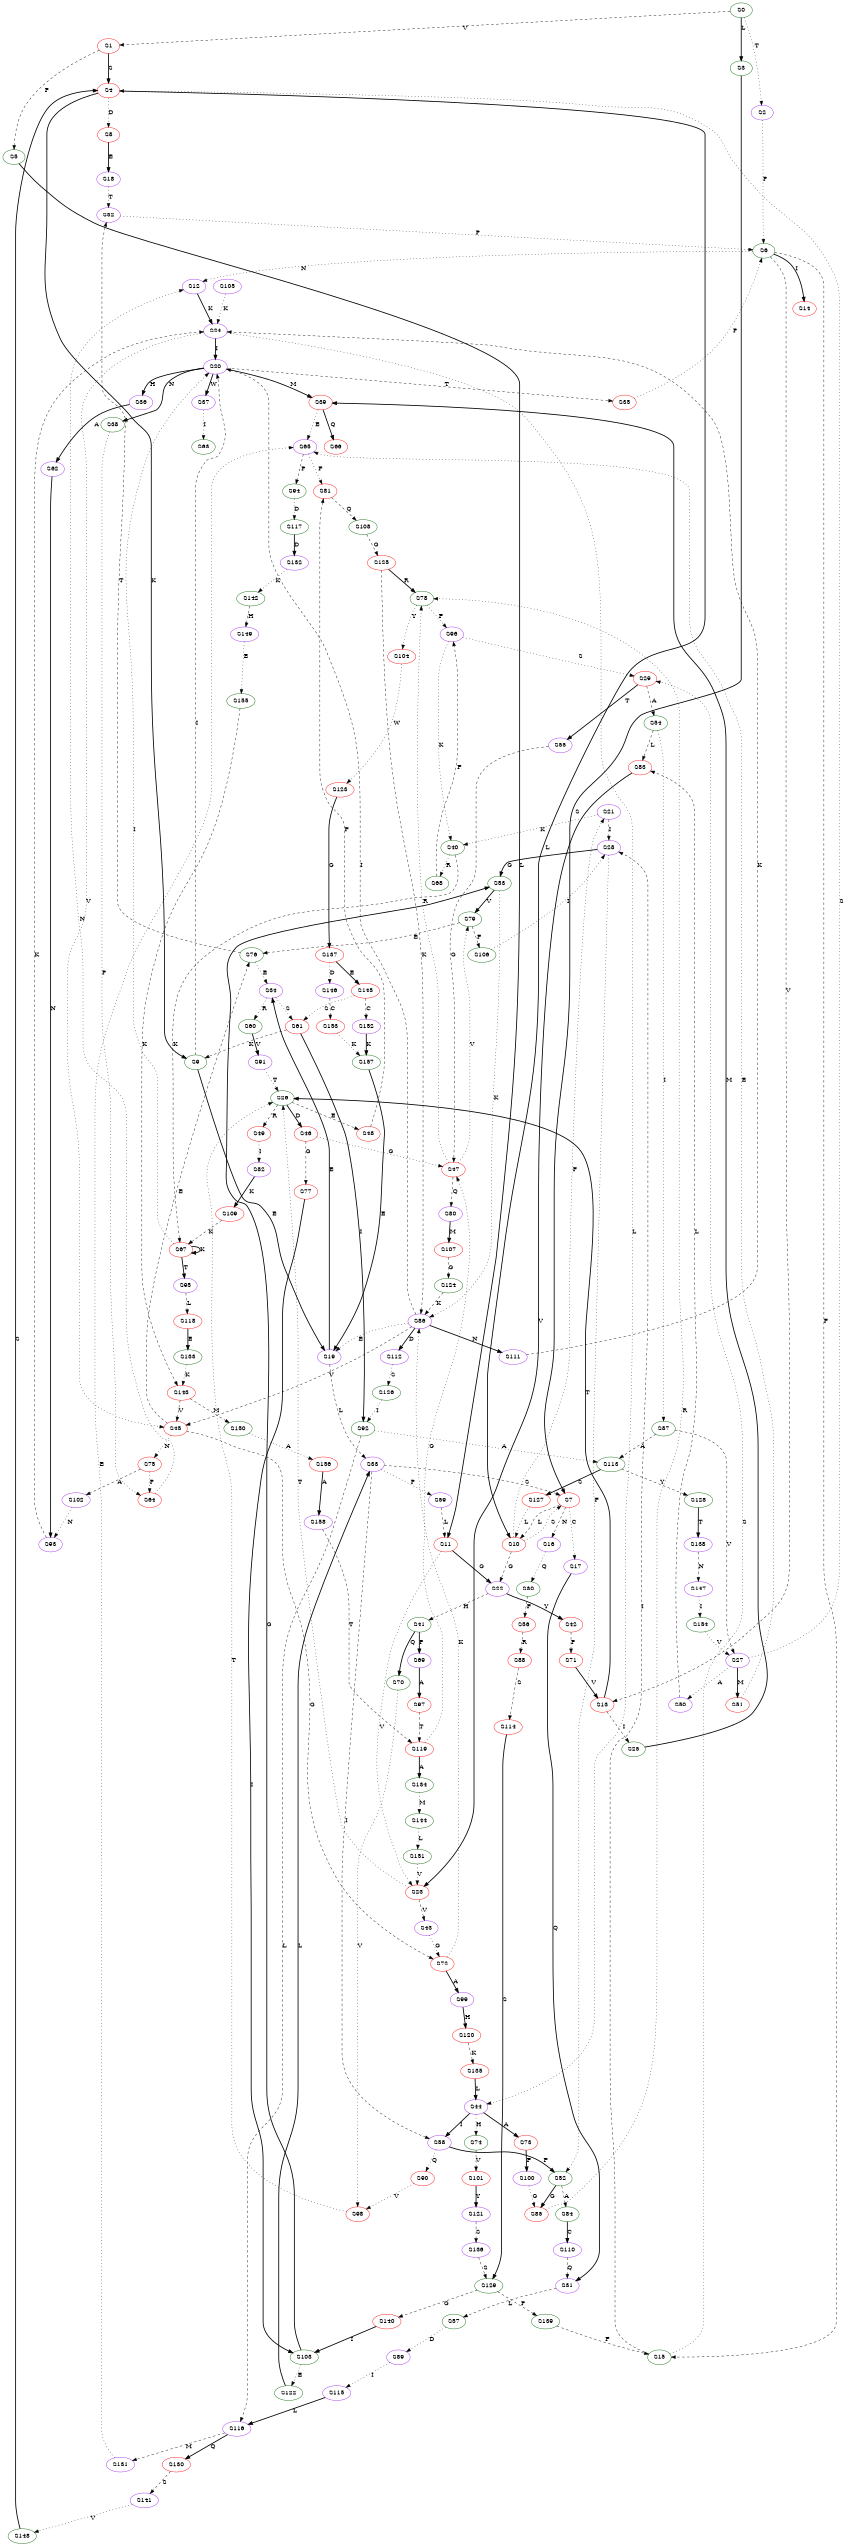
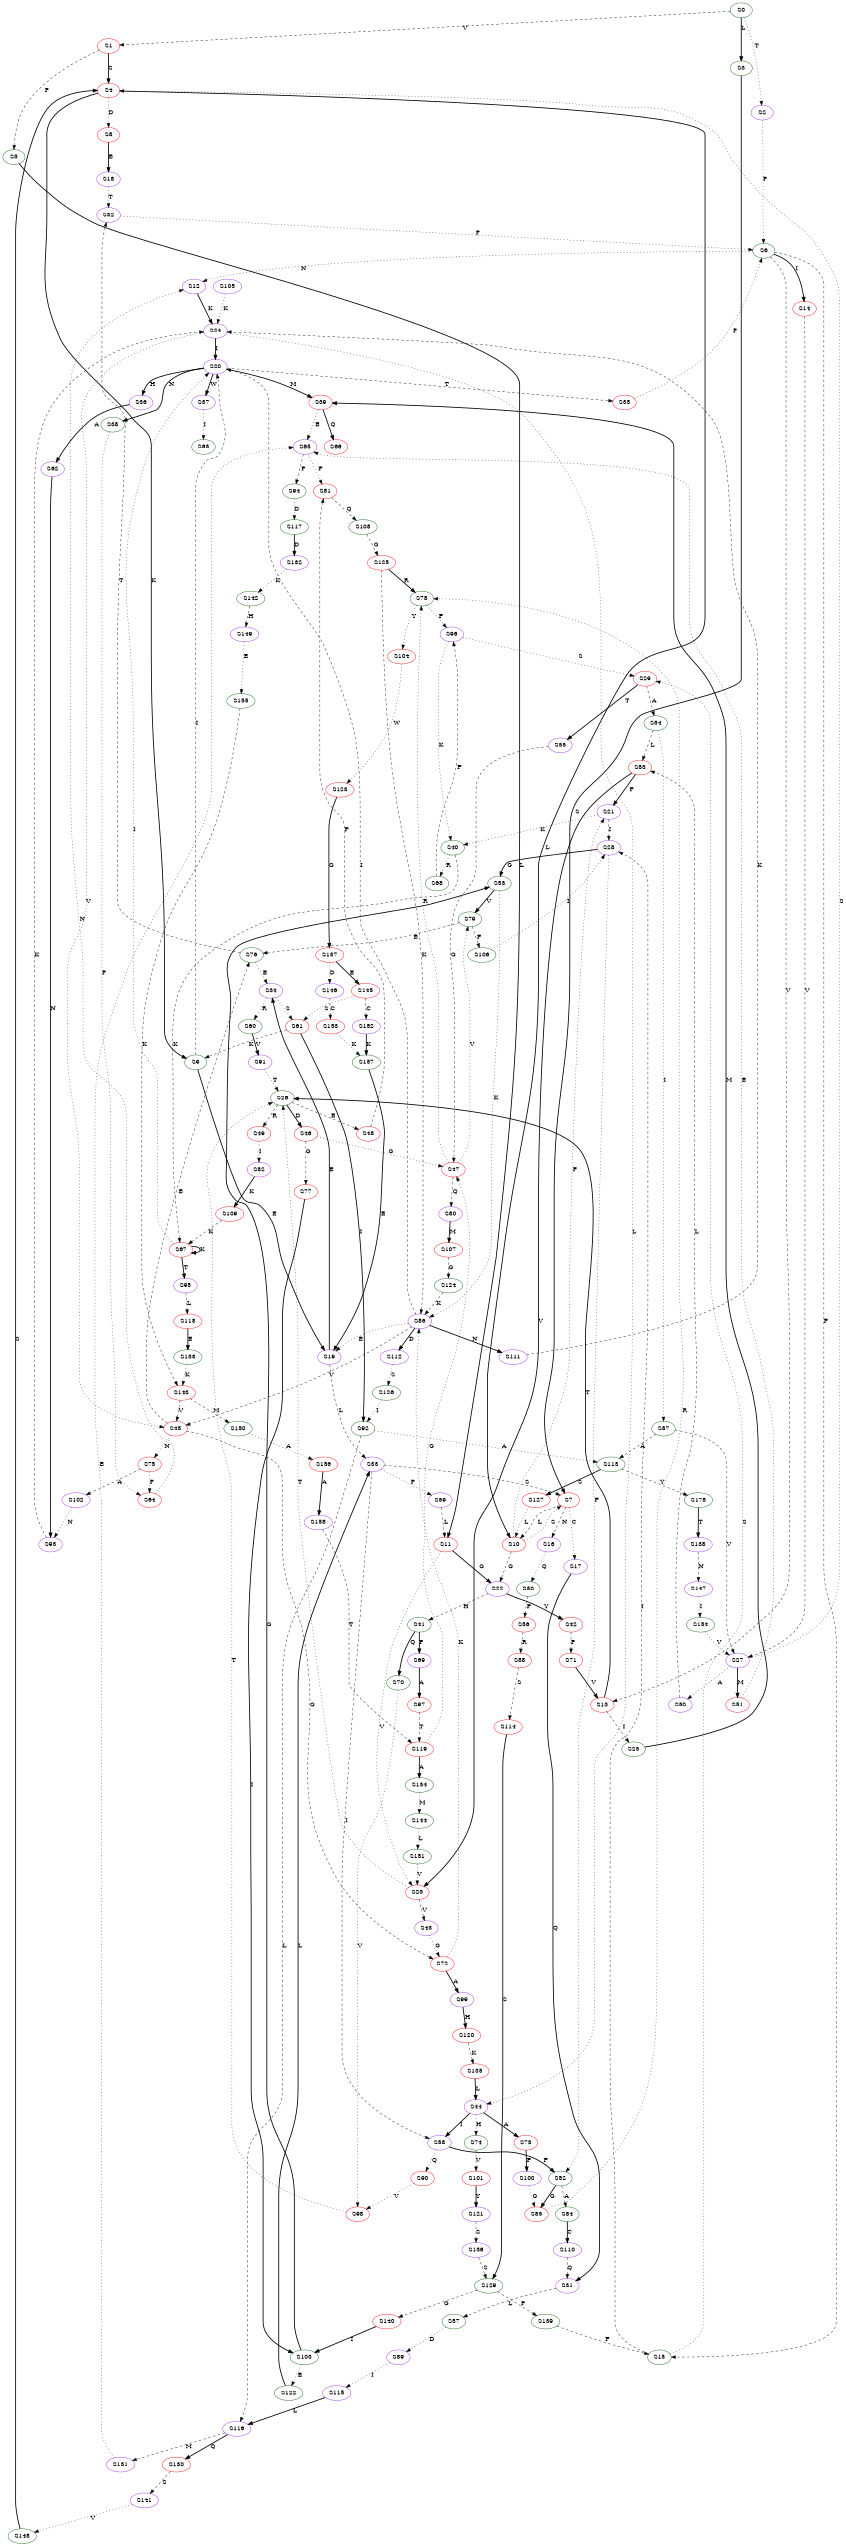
  strict digraph {
    node [color=red]
    edge [style=dotted]
    S0 [color=darkgreen]
    S1
    S2 [color=purple]
    S3 [color=darkgreen]
    S4
    S5 [color=darkgreen]
    S6 [color=darkgreen]
    S7
    S8
    S9 [color=darkgreen]
    S10
    S11
    S12 [color=purple]
    S13
    S14
    S15 [color=darkgreen]
    S16 [color=purple]
    S17 [color=purple]
    S18 [color=purple]
    S19 [color=purple]
    S20 [color=purple]
    S21 [color=purple]
    S22 [color=purple]
    S23
    S24 [color=purple]
    S25 [color=darkgreen]
    S26 [color=darkgreen]
    S27 [color=purple]
    S28 [color=purple]
    S29
    S30 [color=darkgreen]
    S31 [color=purple]
    S32 [color=purple]
    S33 [color=purple]
    S34 [color=purple]
    S35
    S36 [color=purple]
    S37 [color=purple]
    S38 [color=darkgreen]
    S39
    S40 [color=darkgreen]
    S41 [color=darkgreen]
    S42
    S43 [color=purple]
    S44 [color=purple]
    S45
    S46
    S48
    S49
    S50 [color=purple]
    S51
    S52 [color=darkgreen]
    S53 [color=darkgreen]
    S54 [color=darkgreen]
    S55 [color=purple]
    S56
    S57 [color=darkgreen]
    S58 [color=purple]
    S59 [color=purple]
    S60 [color=darkgreen]
    S61
    S62 [color=purple]
    S63 [color=darkgreen]
    S64
    S65 [color=purple]
    S66
    S67
    S68 [color=darkgreen]
    S69 [color=purple]
    S70 [color=darkgreen]
    S71
    S72
    S73
    S74 [color=darkgreen]
    S75
    S76 [color=darkgreen]
    S47
    S77
    S78 [color=darkgreen]
    S79 [color=darkgreen]
    S80 [color=purple]
    S81
    S82 [color=purple]
    S83
    S84 [color=darkgreen]
    S85
    S86 [color=purple]
    S87 [color=darkgreen]
    S88
    S89 [color=purple]
    S90
    S91 [color=purple]
    S92 [color=darkgreen]
    S93 [color=purple]
    S94 [color=darkgreen]
    S95 [color=purple]
    S96 [color=purple]
    S97
    S98
    S99 [color=purple]
    S100 [color=purple]
    S101
    S102 [color=purple]
    S103 [color=darkgreen]
    S104
    S106 [color=darkgreen]
    S107
    S108 [color=darkgreen]
    S109
    S110 [color=purple]
    S111 [color=purple]
    S112 [color=purple]
    S113 [color=darkgreen]
    S114
    S115 [color=purple]
    S116 [color=purple]
    S117 [color=darkgreen]
    S118
    S119
    S120
    S121 [color=purple]
    S122 [color=darkgreen]
    S123
    S105 [color=purple]
    S124 [color=darkgreen]
    S125
    S126 [color=darkgreen]
    S127
-   S128 [color=darkgreen]
+   S128 [color=darkgreen label=S178]
    S129 [color=darkgreen]
    S130
    S131 [color=purple]
    S132 [color=purple]
    S133 [color=darkgreen]
    S134 [color=darkgreen]
    S135
    S136 [color=purple]
    S137
    S138 [color=purple]
    S139 [color=darkgreen]
    S140
    S141 [color=purple]
    S142 [color=darkgreen]
    S143
    S144 [color=darkgreen]
    S145
    S146 [color=purple]
    S147 [color=purple]
    S148 [color=darkgreen]
    S149 [color=purple]
    S150 [color=darkgreen]
    S151 [color=darkgreen]
    S152 [color=purple]
    S153
    S154 [color=darkgreen]
    S155 [color=darkgreen]
    S156
    S157 [color=darkgreen]
    S158 [color=purple]
    S0 -> S1 [label=V style=dashed]
    S0 -> S2 [label=T]
    S0 -> S3 [label=L style=bold]
    S1 -> S4 [label=S style=bold]
    S1 -> S5 [label=P style=dashed]
    S2 -> S6 [label=P]
    S3 -> S7 [label=S style=bold]
    S4 -> S8 [label=D]
    S4 -> S9 [label=K style=bold]
    S4 -> S10 [label=L style=bold]
    S5 -> S11 [label=L style=bold]
    S6 -> S12 [label=N]
    S6 -> S13 [label=V style=dashed]
    S6 -> S14 [label=I style=bold]
    S6 -> S15 [label=F style=dashed]
    S7 -> S10 [label=L style=dashed]
    S7 -> S16 [label=N style=dashed]
    S7 -> S17 [label=C]
    S8 -> S18 [label=E style=bold]
    S9 -> S19 [label=E style=bold]
    S9 -> S20 [label=I style=dashed]
    S10 -> S7 [label=S]
    S10 -> S21 [label=F]
    S10 -> S22 [label=G style=dashed]
    S11 -> S22 [label=G style=bold]
    S11 -> S23 [label=V]
    S12 -> S24 [label=K style=bold]
    S13 -> S25 [label=I style=dashed]
    S13 -> S26 [label=T style=bold]
+   S14 -> S27 [label=V style=dashed]
    S15 -> S28 [label=I style=dashed]
    S15 -> S29 [label=S]
    S16 -> S30 [label=Q]
    S17 -> S31 [label=Q style=bold]
    S18 -> S32 [label=T]
    S19 -> S33 [label=L style=dashed]
    S19 -> S34 [label=E style=bold]
    S20 -> S35 [label=T style=dashed]
    S20 -> S36 [label=H style=bold]
    S20 -> S37 [label=W style=bold]
    S20 -> S38 [label=N style=bold]
    S20 -> S39 [label=M style=bold]
    S21 -> S28 [label=I style=dashed]
    S21 -> S40 [label=K]
    S22 -> S41 [label=H style=dashed]
    S22 -> S42 [label=Y style=bold]
    S23 -> S26 [label=T]
    S23 -> S43 [label=V style=dashed]
    S24 -> S20 [label=I style=bold]
    S24 -> S44 [label=L]
    S24 -> S45 [label=V]
    S25 -> S39 [label=M style=bold]
    S26 -> S46 [label=D style=bold]
    S26 -> S48 [label=E style=dashed]
    S26 -> S49 [label=R style=dashed]
    S27 -> S4 [label=S]
    S27 -> S50 [label=A]
    S27 -> S51 [label=M style=bold]
    S28 -> S52 [label=F]
    S28 -> S53 [label=G style=bold]
    S29 -> S54 [label=A style=dashed]
    S29 -> S55 [label=T style=bold]
    S30 -> S56 [label=F style=dashed]
    S31 -> S57 [label=L style=dashed]
    S32 -> S6 [label=P]
    S33 -> S7 [label=S style=dashed]
    S33 -> S58 [label=I style=dashed]
    S33 -> S59 [label=P]
    S34 -> S60 [label=R]
    S34 -> S61 [label=S]
    S35 -> S6 [label=P]
    S36 -> S62 [label=A style=bold]
    S37 -> S63 [label=I]
    S38 -> S64 [label=P]
    S39 -> S65 [label=E]
    S39 -> S66 [label=Q style=bold]
    S40 -> S67 [label=K style=dashed]
    S40 -> S68 [label=R]
    S41 -> S69 [label=P style=bold]
    S41 -> S70 [label=Q style=bold]
    S42 -> S71 [label=P style=dashed]
    S43 -> S72 [label=G]
    S44 -> S58 [label=I style=bold]
    S44 -> S73 [label=A style=bold]
    S44 -> S74 [label=H]
    S45 -> S72 [label=G style=dashed]
    S45 -> S75 [label=N]
    S45 -> S76 [label=E style=dashed]
    S46 -> S47 [label=G]
    S46 -> S77 [label=G style=dashed]
    S48 -> S81 [label=F style=dashed]
    S49 -> S82 [label=I]
    S50 -> S83 [label=L style=dashed]
    S51 -> S65 [label=E]
    S52 -> S84 [label=A style=dashed]
    S52 -> S85 [label=G style=bold]
    S53 -> S79 [label=V style=bold]
    S53 -> S86 [label=K]
    S54 -> S83 [label=L style=dashed]
    S54 -> S87 [label=I]
    S55 -> S47 [label=G style=dashed]
    S56 -> S88 [label=R style=dashed]
    S57 -> S89 [label=D]
    S58 -> S52 [label=F style=bold]
    S58 -> S90 [label=Q]
    S59 -> S11 [label=L style=dashed]
    S60 -> S91 [label=V style=bold]
    S61 -> S9 [label=K style=dashed]
    S61 -> S92 [label=I style=bold]
    S62 -> S93 [label=N style=bold]
    S64 -> S12 [label=N]
    S65 -> S81 [label=F]
    S65 -> S94 [label=P style=dashed]
    S67 -> S20 [label=I]
    S67 -> S67 [label=K style=bold]
    S67 -> S95 [label=T style=bold]
    S68 -> S96 [label=F style=dashed]
    S69 -> S97 [label=A style=bold]
    S70 -> S98 [label=V]
    S71 -> S13 [label=V style=bold]
    S72 -> S86 [label=K]
    S72 -> S99 [label=A style=bold]
    S73 -> S100 [label=F style=bold]
    S74 -> S101 [label=V style=dashed]
    S75 -> S64 [label=P]
    S75 -> S102 [label=A style=dashed]
    S76 -> S32 [label=T style=dashed]
    S76 -> S34 [label=E]
    S47 -> S78 [label=R]
    S47 -> S79 [label=V]
    S47 -> S80 [label=Q style=dashed]
    S77 -> S103 [label=I style=bold]
    S78 -> S96 [label=F]
    S78 -> S104 [label=Y]
    S79 -> S76 [label=E style=dashed]
    S79 -> S106 [label=F style=dashed]
    S80 -> S107 [label=M style=bold]
    S81 -> S108 [label=Q style=dashed]
    S82 -> S109 [label=K style=bold]
+   S83 -> S21 [label=F style=bold]
    S83 -> S23 [label=V style=bold]
    S84 -> S110 [label=C style=bold]
    S85 -> S78 [label=R]
    S86 -> S19 [label=E]
    S86 -> S20 [label=I style=dashed]
    S86 -> S45 [label=V style=dashed]
    S86 -> S111 [label=N style=bold]
    S86 -> S112 [label=D style=bold]
    S87 -> S27 [label=V style=dashed]
    S87 -> S113 [label=A style=dashed]
    S88 -> S114 [label=S style=dashed]
    S89 -> S115 [label=I]
    S90 -> S98 [label=V]
    S91 -> S26 [label=T]
    S92 -> S113 [label=A]
    S92 -> S116 [label=L style=dashed]
    S93 -> S24 [label=K style=dashed]
    S94 -> S117 [label=D]
    S95 -> S118 [label=L style=dashed]
    S96 -> S29 [label=S]
    S96 -> S40 [label=K]
    S97 -> S119 [label=T style=dashed]
    S98 -> S26 [label=T]
    S99 -> S120 [label=H style=bold]
    S100 -> S85 [label=G]
    S101 -> S121 [label=Y style=bold]
    S102 -> S93 [label=N]
    S103 -> S53 [label=G style=bold]
    S103 -> S122 [label=E]
    S104 -> S123 [label=W]
    S106 -> S28 [label=I]
    S107 -> S124 [label=G style=dashed]
    S108 -> S125 [label=G style=dashed]
    S109 -> S67 [label=K style=dashed]
    S110 -> S31 [label=Q style=dashed]
    S111 -> S24 [label=K style=dashed]
    S112 -> S126 [label=S]
    S113 -> S127 [label=S style=bold]
    S113 -> S128 [label=Y style=dashed]
    S114 -> S129 [label=S style=bold]
    S115 -> S116 [label=L style=bold]
    S116 -> S130 [label=Q style=bold]
    S116 -> S131 [label=M style=dashed]
    S117 -> S132 [label=D style=bold]
    S118 -> S133 [label=E style=bold]
    S119 -> S47 [label=G]
    S119 -> S134 [label=A style=bold]
    S120 -> S135 [label=K style=dashed]
    S121 -> S136 [label=S style=dashed]
    S122 -> S33 [label=L style=bold]
    S123 -> S137 [label=G style=bold]
    S105 -> S24 [label=K]
    S124 -> S86 [label=K style=dashed]
    S125 -> S78 [label=R style=bold]
    S125 -> S86 [label=K style=dashed]
    S126 -> S92 [label=I]
    S127 -> S10 [label=L]
    S128 -> S138 [label=T style=bold]
    S129 -> S139 [label=P style=dashed]
    S129 -> S140 [label=G style=dashed]
    S130 -> S141 [label=S style=dashed]
    S131 -> S65 [label=E]
    S132 -> S142 [label=K]
    S133 -> S143 [label=K]
    S134 -> S144 [label=M]
    S135 -> S44 [label=L style=bold]
    S136 -> S129 [label=S style=dashed]
    S137 -> S145 [label=E style=bold]
    S137 -> S146 [label=D]
    S138 -> S147 [label=N style=dashed]
    S139 -> S15 [label=F style=dashed]
    S140 -> S103 [label=I style=bold]
    S141 -> S148 [label=V]
    S142 -> S149 [label=H style=dashed]
    S143 -> S45 [label=V style=dashed]
    S143 -> S150 [label=M style=dashed]
    S144 -> S151 [label=L]
    S145 -> S61 [label=S]
    S145 -> S152 [label=C style=dashed]
    S146 -> S153 [label=C style=dashed]
    S147 -> S154 [label=I]
    S148 -> S4 [label=S style=bold]
    S149 -> S155 [label=E]
    S150 -> S156 [label=A]
    S151 -> S23 [label=V]
    S152 -> S157 [label=K style=bold]
    S153 -> S157 [label=K]
    S154 -> S27 [label=V]
    S155 -> S143 [label=K style=dashed]
    S156 -> S158 [label=A style=bold]
    S157 -> S19 [label=E style=bold]
    S158 -> S119 [label=T style=dashed]
  }
